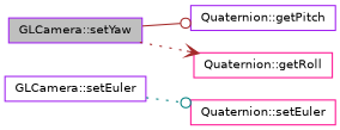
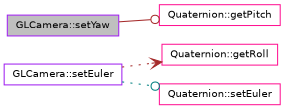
  digraph {
    rankdir=LR
    node [color=deeppink fillcolor=white fontname=Helvetica fontsize=10 shape=record style=filled]
    edge [arrowhead=odot color=brown fontname=Helvetica fontsize=10 labelfontname=Helvetica labelfontsize=10 style=dotted]
    n1 [color=purple fillcolor=grey75 fontcolor=black height=0.2 label="GLCamera::setYaw" width=0.4]
-   n2 [color=purple height=0.2 label="Quaternion::getPitch" width=0.4]
+   n2 [height=0.2 label="Quaternion::getPitch" width=0.4]
    n3 [height=0.2 label="Quaternion::getRoll" width=0.4]
    n4 [color=purple height=0.2 label="GLCamera::setEuler" width=0.4]
    n5 [height=0.2 label="Quaternion::setEuler" width=0.4]
    n1 -> n2 [style=solid]
-   n1 -> n3 [arrowhead=vee]
+   n4 -> n3 [arrowhead=vee]
    n4 -> n5 [color=teal]
  }
